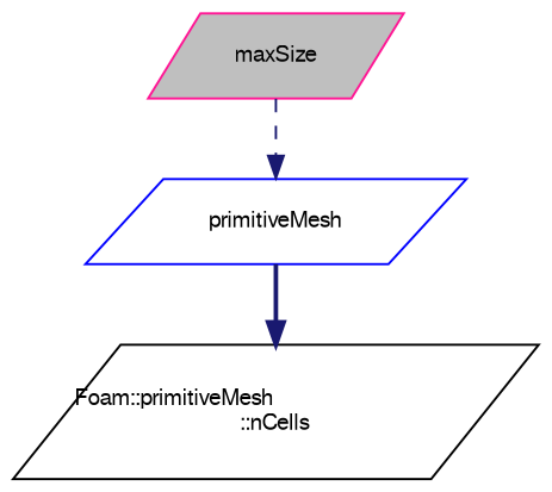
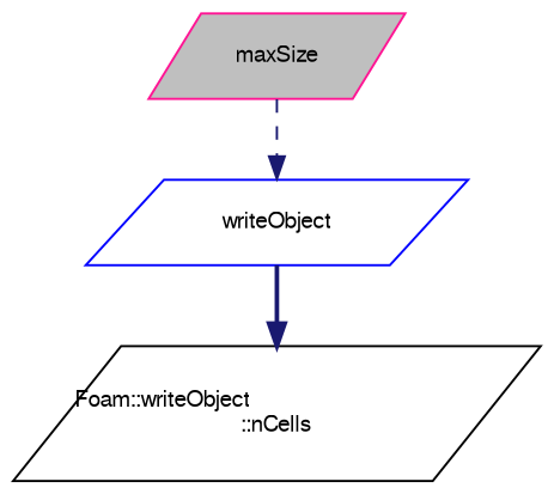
  digraph {
    rankdir=TB
    node [fontname=FreeSans fontsize=10 shape=parallelogram]
    edge [color=midnightblue fontname=FreeSans fontsize=10 labelfontname=FreeSans labelfontsize=10]
    n1 [color=deeppink fillcolor=grey75 fontcolor=black height=0.2 label=maxSize style=filled width=0.4]
-   n2 [color=blue height=0.2 label=primitiveMesh width=0.4]
-   n3 [color=black height=0.2 label="Foam::primitiveMesh\l::nCells" width=0.4]
+   n2 [color=blue height=0.2 label=writeObject width=0.4]
+   n3 [color=black height=0.2 label="Foam::writeObject\l::nCells" width=0.4]
    n1 -> n2 [style=dashed]
    n2 -> n3 [style=bold]
  }
